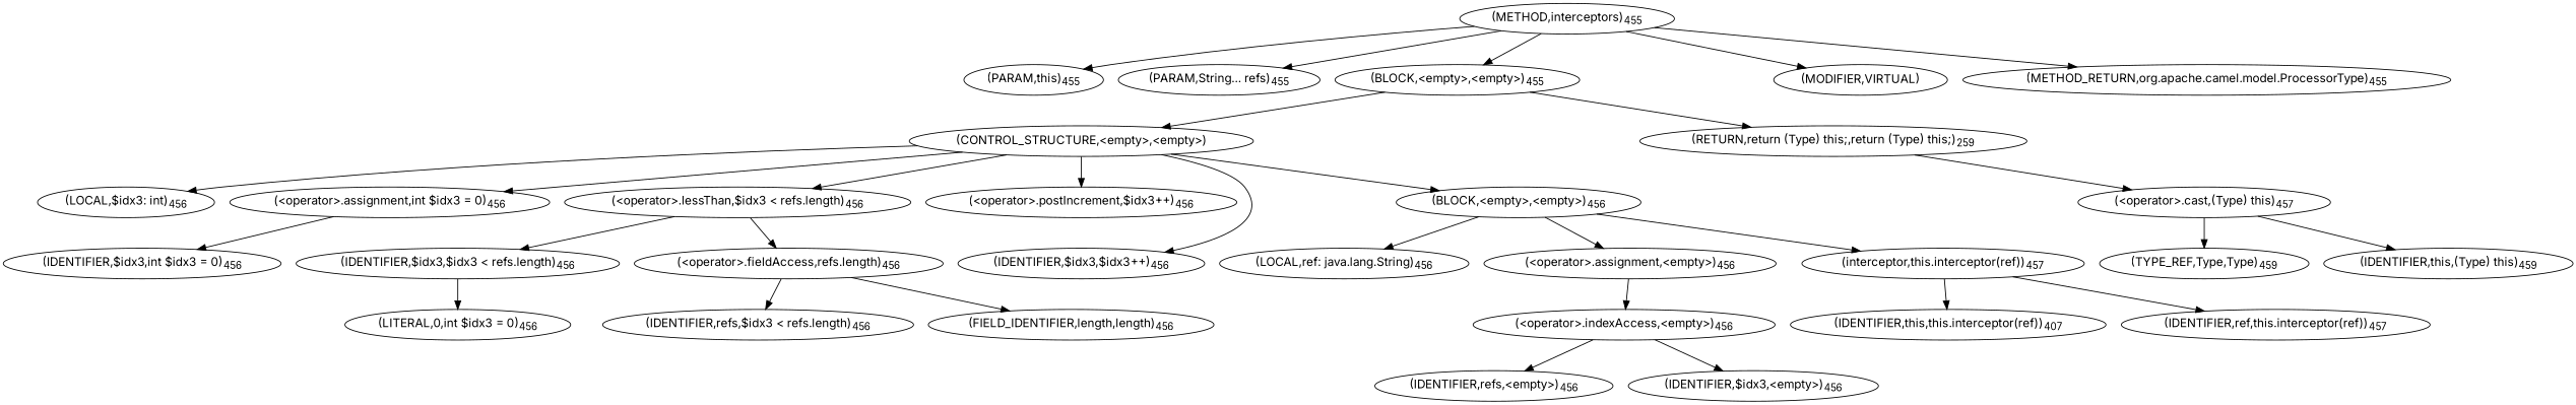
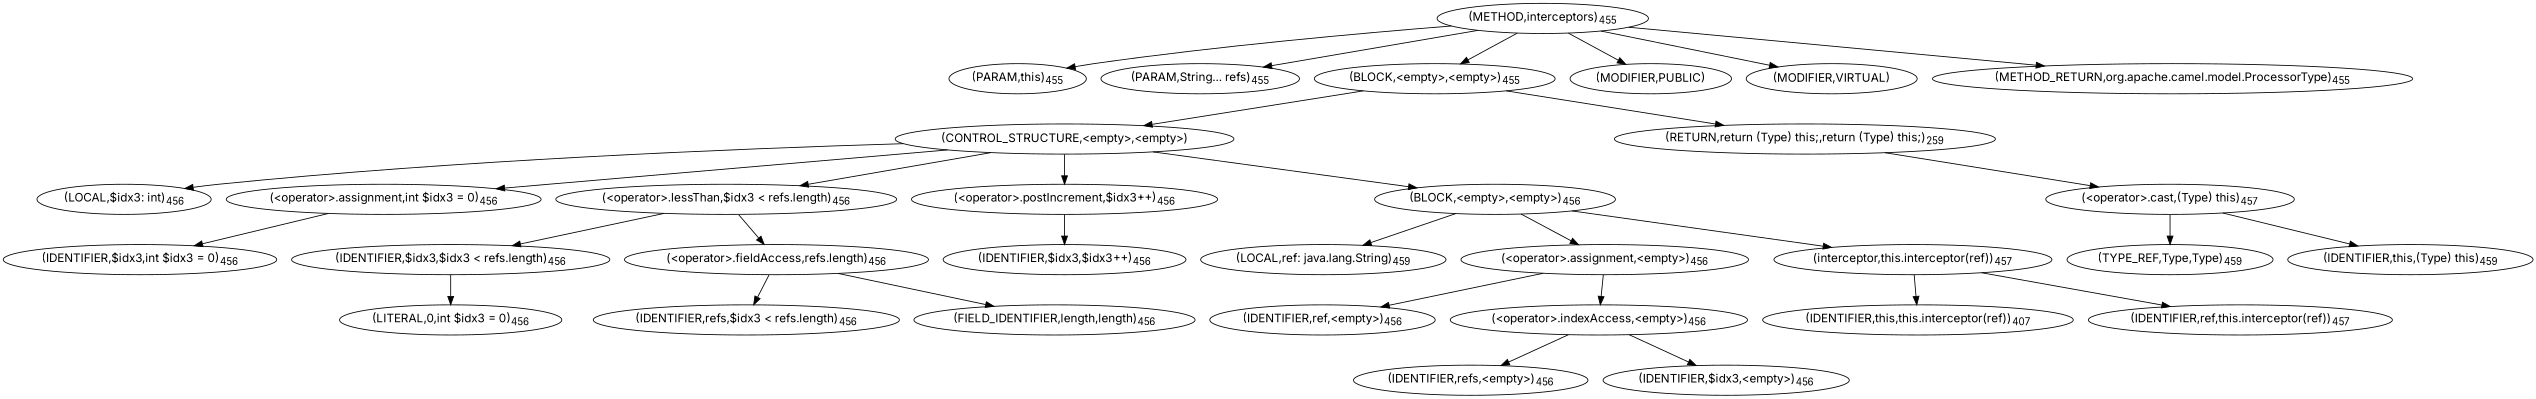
  digraph {
    fontname=Inter
    node [fontname=Inter]
    edge [fontname=Inter]
    n1 [label=<(METHOD,interceptors)<SUB>455</SUB>>]
    n2 [label=<(PARAM,this)<SUB>455</SUB>>]
    n3 [label=<(PARAM,String... refs)<SUB>455</SUB>>]
    n4 [label=<(BLOCK,&lt;empty&gt;,&lt;empty&gt;)<SUB>455</SUB>>]
+   n5 [label=<(MODIFIER,PUBLIC)>]
    n6 [label=<(MODIFIER,VIRTUAL)>]
    n7 [label=<(METHOD_RETURN,org.apache.camel.model.ProcessorType)<SUB>455</SUB>>]
    n8 [label=<(CONTROL_STRUCTURE,&lt;empty&gt;,&lt;empty&gt;)>]
    n9 [label=<(RETURN,return (Type) this;,return (Type) this;)<SUB>259</SUB>>]
    n10 [label=<(LOCAL,$idx3: int)<SUB>456</SUB>>]
    n11 [label=<(&lt;operator&gt;.assignment,int $idx3 = 0)<SUB>456</SUB>>]
    n12 [label=<(&lt;operator&gt;.lessThan,$idx3 &lt; refs.length)<SUB>456</SUB>>]
    n13 [label=<(&lt;operator&gt;.postIncrement,$idx3++)<SUB>456</SUB>>]
    n14 [label=<(BLOCK,&lt;empty&gt;,&lt;empty&gt;)<SUB>456</SUB>>]
    n15 [label=<(&lt;operator&gt;.cast,(Type) this)<SUB>457</SUB>>]
    n16 [label=<(IDENTIFIER,$idx3,int $idx3 = 0)<SUB>456</SUB>>]
    n17 [label=<(IDENTIFIER,$idx3,$idx3 &lt; refs.length)<SUB>456</SUB>>]
    n18 [label=<(&lt;operator&gt;.fieldAccess,refs.length)<SUB>456</SUB>>]
    n19 [label=<(IDENTIFIER,$idx3,$idx3++)<SUB>456</SUB>>]
-   n20 [label=<(LOCAL,ref: java.lang.String)<SUB>456</SUB>>]
+   n20 [label=<(LOCAL,ref: java.lang.String)<SUB>459</SUB>>]
    n21 [label=<(&lt;operator&gt;.assignment,&lt;empty&gt;)<SUB>456</SUB>>]
    n22 [label=<(interceptor,this.interceptor(ref))<SUB>457</SUB>>]
    n23 [label=<(LITERAL,0,int $idx3 = 0)<SUB>456</SUB>>]
    n24 [label=<(IDENTIFIER,refs,$idx3 &lt; refs.length)<SUB>456</SUB>>]
    n25 [label=<(FIELD_IDENTIFIER,length,length)<SUB>456</SUB>>]
+   n26 [label=<(IDENTIFIER,ref,&lt;empty&gt;)<SUB>456</SUB>>]
    n27 [label=<(&lt;operator&gt;.indexAccess,&lt;empty&gt;)<SUB>456</SUB>>]
    n28 [label=<(IDENTIFIER,this,this.interceptor(ref))<SUB>407</SUB>>]
    n29 [label=<(IDENTIFIER,ref,this.interceptor(ref))<SUB>457</SUB>>]
    n30 [label=<(IDENTIFIER,refs,&lt;empty&gt;)<SUB>456</SUB>>]
    n31 [label=<(IDENTIFIER,$idx3,&lt;empty&gt;)<SUB>456</SUB>>]
    n32 [label=<(TYPE_REF,Type,Type)<SUB>459</SUB>>]
    n33 [label=<(IDENTIFIER,this,(Type) this)<SUB>459</SUB>>]
    n1 -> n2
    n1 -> n3
    n1 -> n4
+   n1 -> n5
    n1 -> n6
    n1 -> n7
    n4 -> n8
    n4 -> n9
    n8 -> n10
    n8 -> n11
    n8 -> n12
    n8 -> n13
    n8 -> n14
    n9 -> n15
    n11 -> n16
    n12 -> n17
    n12 -> n18
-   n8 -> n19
+   n13 -> n19
    n14 -> n20
    n14 -> n21
    n14 -> n22
    n15 -> n32
    n15 -> n33
    n17 -> n23
    n18 -> n24
    n18 -> n25
+   n21 -> n26
    n21 -> n27
    n22 -> n28
    n22 -> n29
    n27 -> n30
    n27 -> n31
  }
